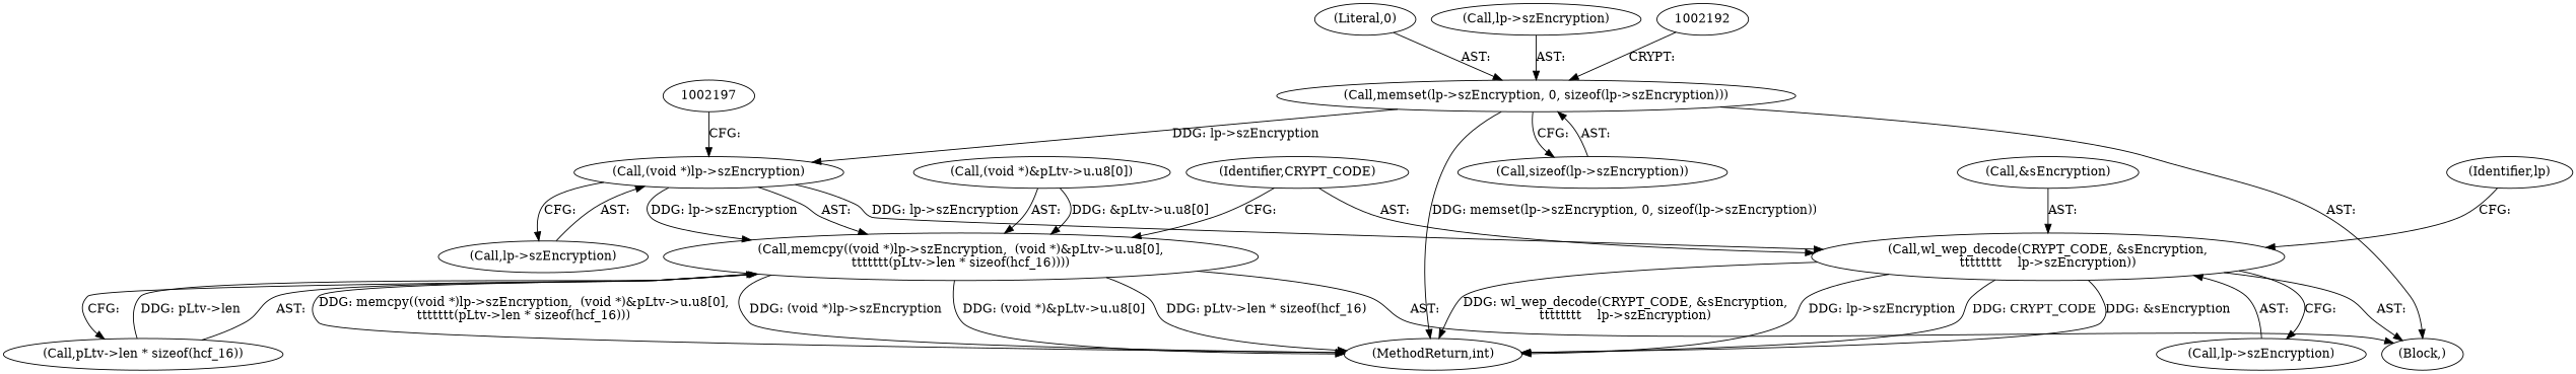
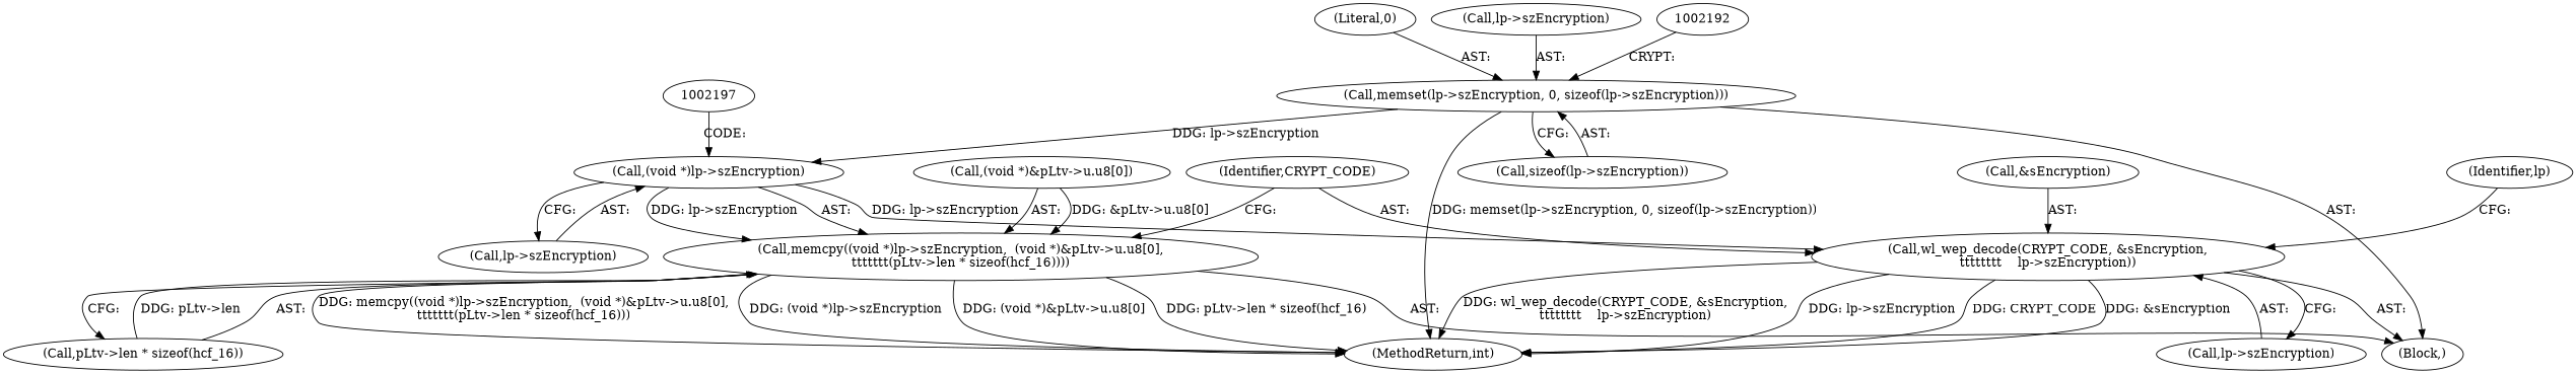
  digraph {
    n1 [label="(Call,memset(lp->szEncryption, 0, sizeof(lp->szEncryption)))"]
    n2 [label="(Call,(void *)lp->szEncryption)"]
    n3 [label="(MethodReturn,int)"]
    n4 [label="(Block,)"]
    n5 [label="(Call,sizeof(lp->szEncryption))"]
    n6 [label="(Call,memcpy((void *)lp->szEncryption,  (void *)&pLtv->u.u8[0],\n\t\t\t\t\t\t\t(pLtv->len * sizeof(hcf_16))))"]
    n7 [label="(Call,wl_wep_decode(CRYPT_CODE, &sEncryption,\n\t\t\t\t\t\t\t\t    lp->szEncryption))"]
    n8 [label="(Call,lp->szEncryption)"]
    n9 [label="(Call,pLtv->len * sizeof(hcf_16))"]
    n10 [label="(Call,lp->szEncryption)"]
    n11 [label="(Call,&sEncryption)"]
    n12 [label="(Literal,0)"]
    n13 [label="(Call,lp->szEncryption)"]
    n14 [label="(Call,(void *)&pLtv->u.u8[0])"]
    n15 [label="(Identifier,lp)"]
    n16 [label="(Identifier,CRYPT_CODE)"]
    1002192
    1002197
    n1 -> n2 [label="DDG: lp->szEncryption"]
    n1 -> n3 [label="DDG: memset(lp->szEncryption, 0, sizeof(lp->szEncryption))"]
    n1 -> n4 [label="AST: "]
    n1 -> n5 [label="CFG: "]
    n2 -> n6 [label="AST: "]
    n2 -> n6 [label="DDG: lp->szEncryption"]
    n2 -> n7 [label="DDG: lp->szEncryption"]
    n2 -> n8 [label="CFG: "]
    n5 -> n1 [label="AST: "]
    n6 -> n3 [label="DDG: memcpy((void *)lp->szEncryption,  (void *)&pLtv->u.u8[0],\n\t\t\t\t\t\t\t(pLtv->len * sizeof(hcf_16)))"]
    n6 -> n3 [label="DDG: (void *)lp->szEncryption"]
    n6 -> n3 [label="DDG: (void *)&pLtv->u.u8[0]"]
    n6 -> n3 [label="DDG: pLtv->len * sizeof(hcf_16)"]
    n6 -> n4 [label="AST: "]
    n6 -> n9 [label="CFG: "]
    n7 -> n3 [label="DDG: &sEncryption"]
    n7 -> n3 [label="DDG: wl_wep_decode(CRYPT_CODE, &sEncryption,\n\t\t\t\t\t\t\t\t    lp->szEncryption)"]
    n7 -> n3 [label="DDG: lp->szEncryption"]
    n7 -> n3 [label="DDG: CRYPT_CODE"]
    n7 -> n4 [label="AST: "]
    n7 -> n10 [label="CFG: "]
    n8 -> n2 [label="AST: "]
    n9 -> n6 [label="AST: "]
    n9 -> n6 [label="DDG: pLtv->len"]
    n10 -> n7 [label="AST: "]
    n11 -> n7 [label="AST: "]
    n12 -> n1 [label="AST: "]
    n13 -> n1 [label="AST: "]
    n14 -> n6 [label="AST: "]
    n14 -> n6 [label="DDG: &pLtv->u.u8[0]"]
    n15 -> n7 [label="CFG: "]
    n16 -> n6 [label="CFG: "]
    n16 -> n7 [label="AST: "]
    1002192 -> n1 [label="CRYPT: "]
-   1002197 -> n2 [label="CFG: "]
+   1002197 -> n2 [label="CODE: "]
  }
